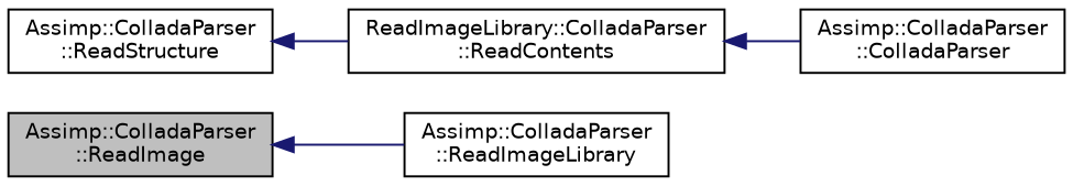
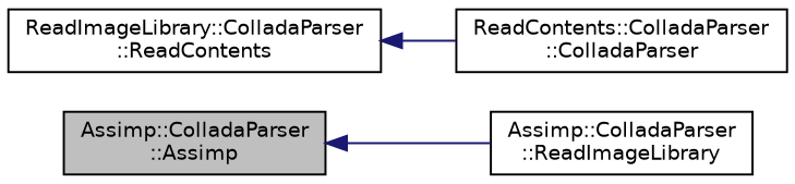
  digraph {
    rankdir=LR
    node [color=black fillcolor=white fontname=Helvetica fontsize=10 shape=record style=filled]
    edge [color=midnightblue dir=back fontname=Helvetica fontsize=10 labelfontname=Helvetica labelfontsize=10 style=solid]
-   n1 [fillcolor=grey75 fontcolor=black height=0.2 label="Assimp::ColladaParser\l::ReadImage" width=0.4]
+   n1 [fillcolor=grey75 fontcolor=black height=0.2 label="Assimp::ColladaParser\l::Assimp" width=0.4]
    n2 [height=0.2 label="Assimp::ColladaParser\l::ReadImageLibrary" width=0.4]
-   n3 [height=0.2 label="Assimp::ColladaParser\l::ReadStructure" width=0.4]
    n4 [height=0.2 label="ReadImageLibrary::ColladaParser\l::ReadContents" width=0.4]
-   n5 [height=0.2 label="Assimp::ColladaParser\l::ColladaParser" width=0.4]
+   n5 [height=0.2 label="ReadContents::ColladaParser\l::ColladaParser" width=0.4]
    n1 -> n2
-   n3 -> n4
    n4 -> n5
  }
